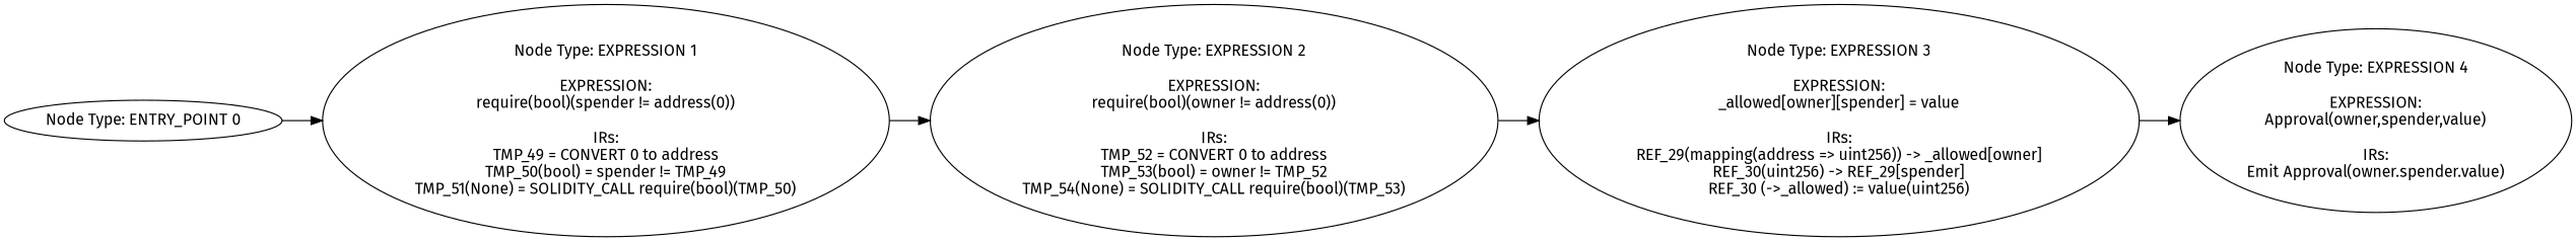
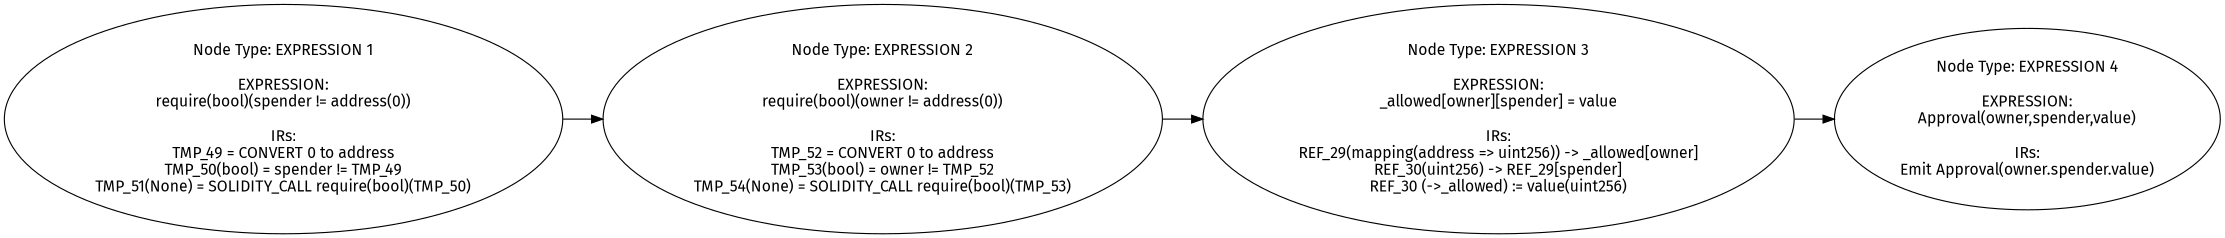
  digraph {
    rankdir=LR
    fontname="Fira Sans"
    node [fontname="Fira Sans"]
    edge [fontname="Fira Sans"]
-   n1 [label="Node Type: ENTRY_POINT 0\n"]
    n2 [label="Node Type: EXPRESSION 1\n\nEXPRESSION:\nrequire(bool)(spender != address(0))\n\nIRs:\nTMP_49 = CONVERT 0 to address\nTMP_50(bool) = spender != TMP_49\nTMP_51(None) = SOLIDITY_CALL require(bool)(TMP_50)"]
    n3 [label="Node Type: EXPRESSION 2\n\nEXPRESSION:\nrequire(bool)(owner != address(0))\n\nIRs:\nTMP_52 = CONVERT 0 to address\nTMP_53(bool) = owner != TMP_52\nTMP_54(None) = SOLIDITY_CALL require(bool)(TMP_53)"]
    n4 [label="Node Type: EXPRESSION 3\n\nEXPRESSION:\n_allowed[owner][spender] = value\n\nIRs:\nREF_29(mapping(address => uint256)) -> _allowed[owner]\nREF_30(uint256) -> REF_29[spender]\nREF_30 (->_allowed) := value(uint256)"]
    n5 [label="Node Type: EXPRESSION 4\n\nEXPRESSION:\nApproval(owner,spender,value)\n\nIRs:\nEmit Approval(owner.spender.value)"]
-   n1 -> n2
    n2 -> n3
    n3 -> n4
    n4 -> n5
  }
